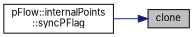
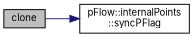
  digraph {
    rankdir=RL
    fontname=Inter
    node [color=black fontname=Inter fontsize=10 shape=record style=filled]
    n1 [fillcolor=grey75 fontcolor=black height=0.2 label=clone width=0.4]
    n2 [fillcolor=white height=0.2 label="pFlow::internalPoints\l::syncPFlag" width=0.4]
-   n1 -> n2 [color=midnightblue dir=back fontname=Inter fontsize=10 labelfontname=Helvetica labelfontsize=10 style=solid]
+   n2 -> n1 [color=midnightblue dir=back fontname=Inter fontsize=10 labelfontname=Helvetica labelfontsize=10 style=solid]
  }
